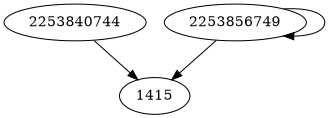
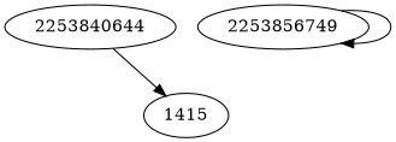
  digraph {
    fontname="DejaVu Serif"
    node [fontname="DejaVu Serif"]
    edge [fontname="DejaVu Serif"]
-   2253840744
+   2253840744 [label=2253840644]
    1415
    2253856749
    2253840744 -> 1415
-   2253856749 -> 1415
    2253856749 -> 2253856749
  }
